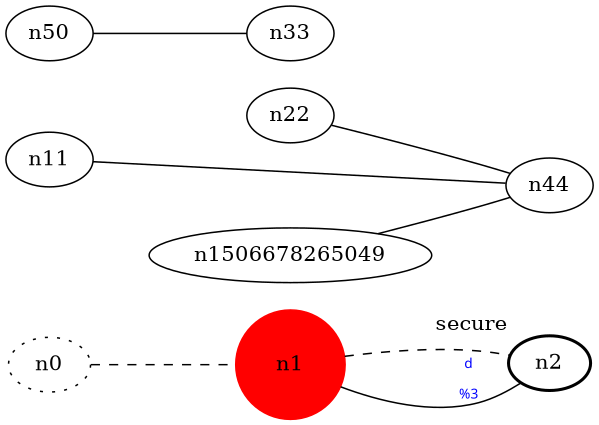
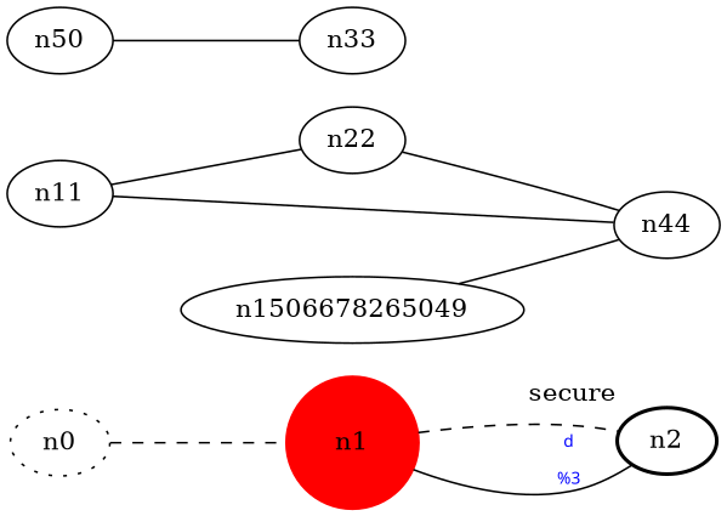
  graph {
    fontcolor=blue
    rankdir=LR
    n0 [fillcolor="#1843106237" style=dotted]
    n1 [color=red height=1 style=filled width=1]
    n2 [style=bold xlabel=secure]
    n11
    n22
    n44
    n50
    n33
    n1506678265049
    n0 -- n1 [style=dashed]
    n1 -- n2 [style=dashed]
    n1 -- n2 [fontcolor=blue fontname="comic sans" fontsize=9 label="d\n\l\G"]
+   n11 -- n22
    n11 -- n44
    n22 -- n44
    n50 -- n33
    n1506678265049 -- n44
  }
